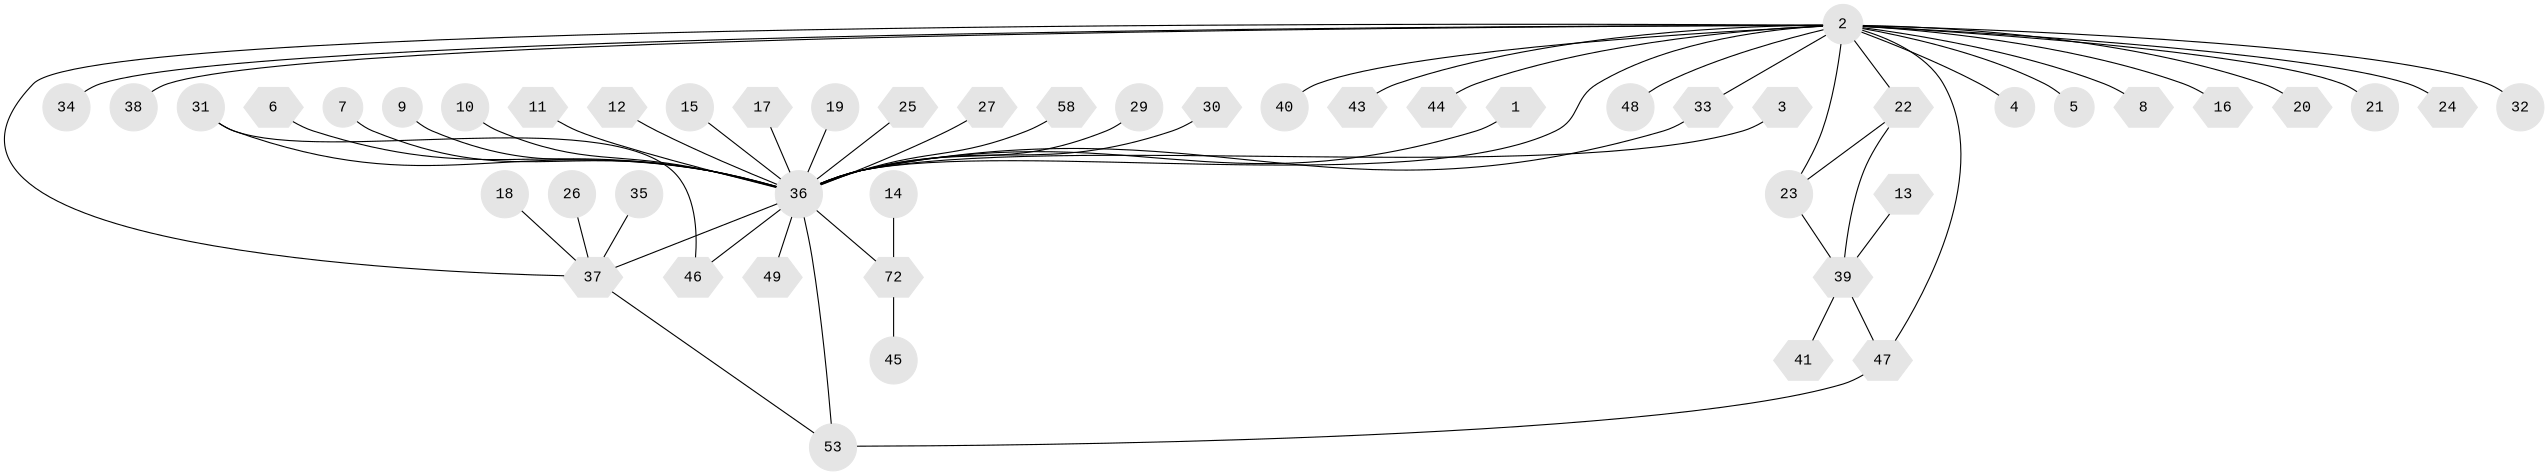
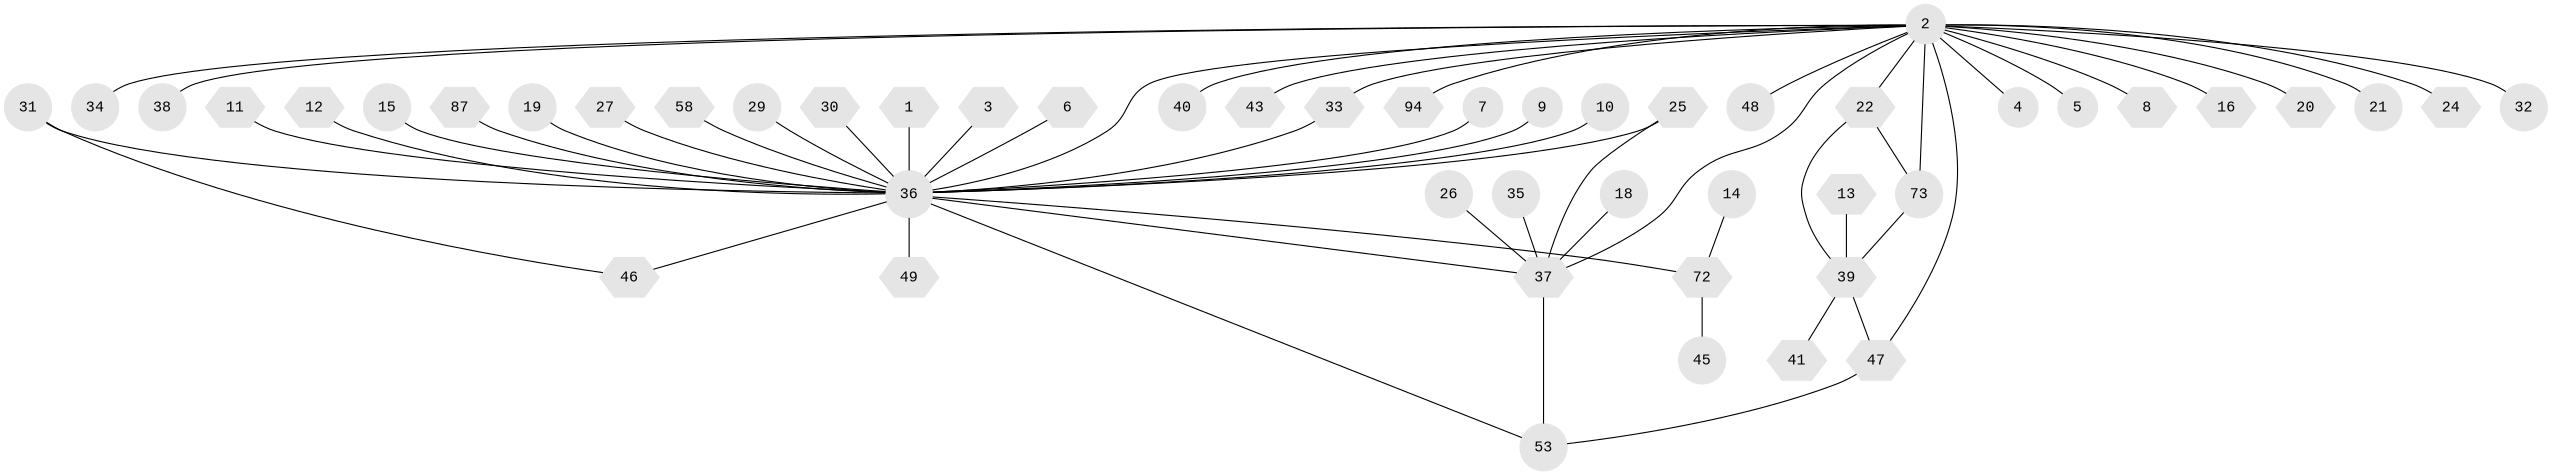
  graph {
    fontname="Liberation Mono"
    node [color=gray90 fontname="Liberation Mono" shape=hexagon style=filled]
    edge [fontname="Liberation Mono" weight=1.0]
    36 [shape=circle]
    1
    37
    n4 [label=72]
    49
    46
    n7 [label=53 shape=circle]
    2 [shape=circle]
    4 [shape=circle]
    5 [shape=circle]
    8
    16
    20
    21 [shape=circle]
    22
-   23 [shape=circle]
+   23 [shape=circle label=73]
    24
    32 [shape=circle]
    33
    34 [shape=circle]
    38 [shape=circle]
    40 [shape=circle]
    43
-   44
+   44 [label=94]
    47
    48 [shape=circle]
    39
    3
    6
    7 [shape=circle]
    9 [shape=circle]
    10 [shape=circle]
    11
    12
    13
    41
    14 [shape=circle]
    45 [shape=circle]
    15 [shape=circle]
-   17
+   17 [label=87]
    18 [shape=circle]
    19 [shape=circle]
    25
    26 [shape=circle]
    27
    n46 [label=58]
    29 [shape=circle]
    30
    31 [shape=circle]
    35 [shape=circle]
    36 -- 37
    36 -- n4
    36 -- 49
    36 -- 46
    36 -- n7
    1 -- 36
    37 -- n7
    n4 -- 45
    2 -- 36
    2 -- 37
    2 -- 4
    2 -- 5
    2 -- 8
    2 -- 16
    2 -- 20
    2 -- 21
    2 -- 22
    2 -- 23 [weight=2.0]
    2 -- 24
    2 -- 32
    2 -- 33
    2 -- 34
    2 -- 38
    2 -- 40
    2 -- 43
    2 -- 44
    2 -- 47
    2 -- 48
    22 -- 23
    22 -- 39
    23 -- 39
    33 -- 36
    47 -- n7
    39 -- 47
    39 -- 41
    3 -- 36
    6 -- 36
    7 -- 36
    9 -- 36
    10 -- 36
    11 -- 36
    12 -- 36
    13 -- 39
    14 -- n4
    15 -- 36
    17 -- 36
    18 -- 37
    19 -- 36
    25 -- 36
+   25 -- 37
    26 -- 37
    27 -- 36
    n46 -- 36
    29 -- 36
    30 -- 36
    31 -- 36
    31 -- 46
    35 -- 37
  }
